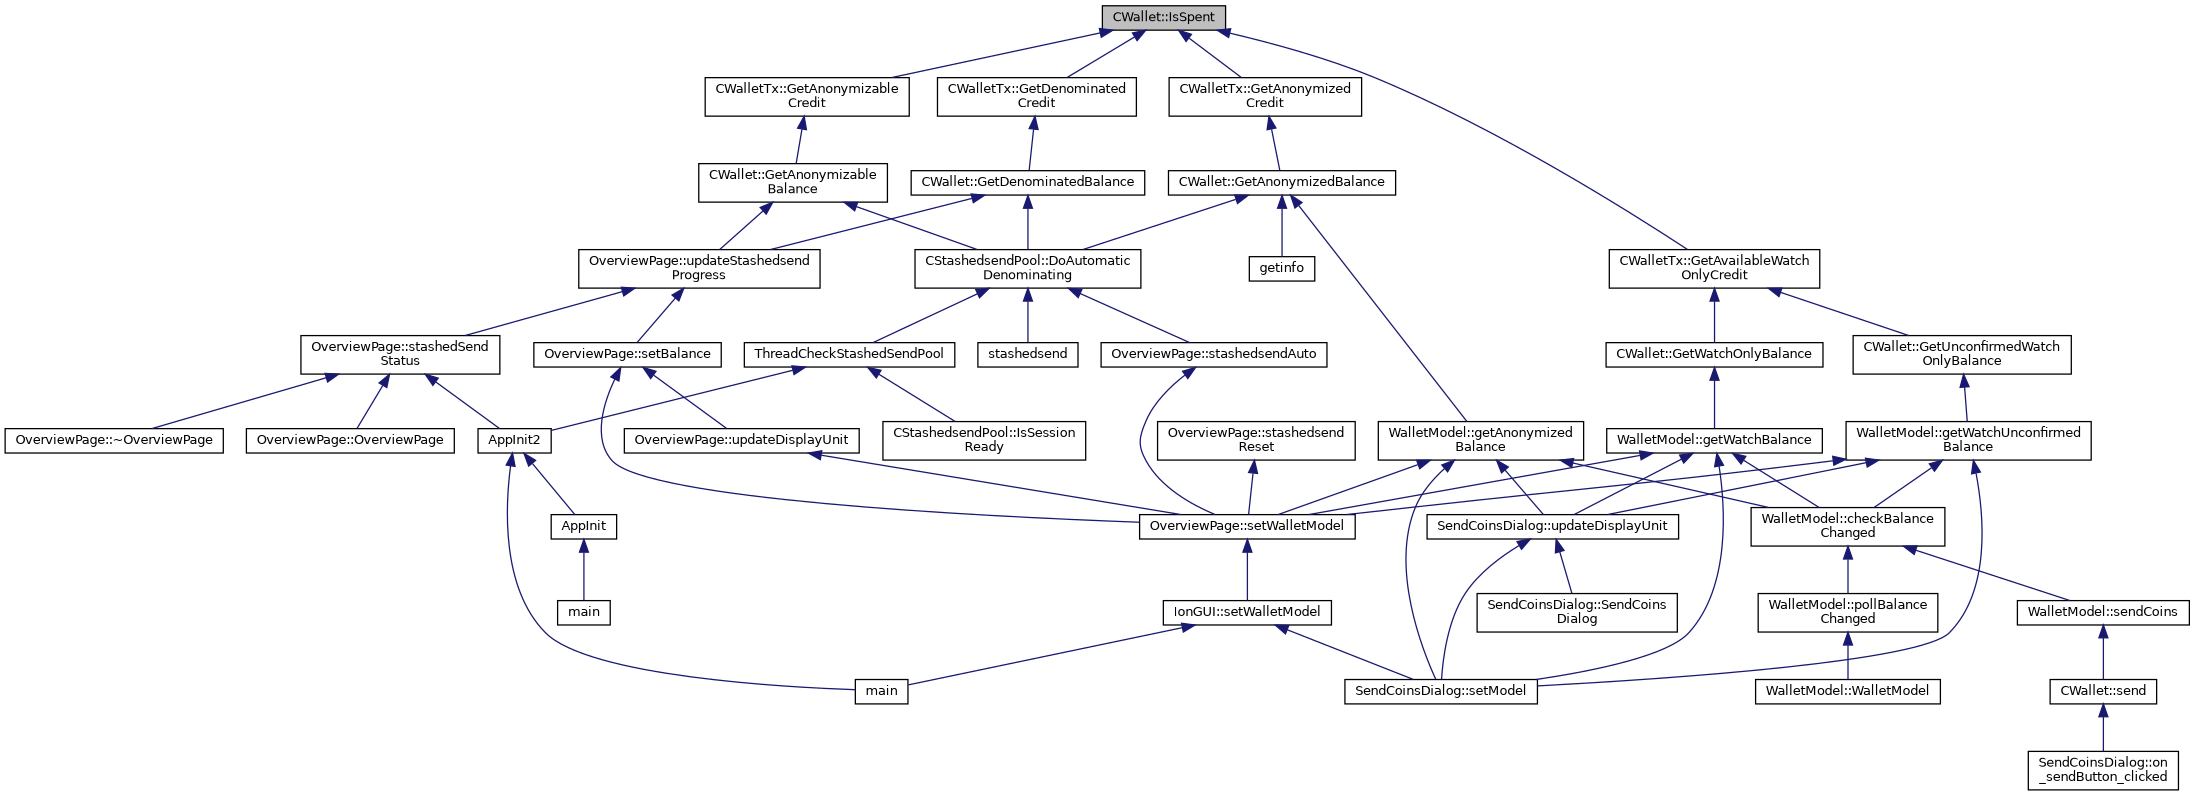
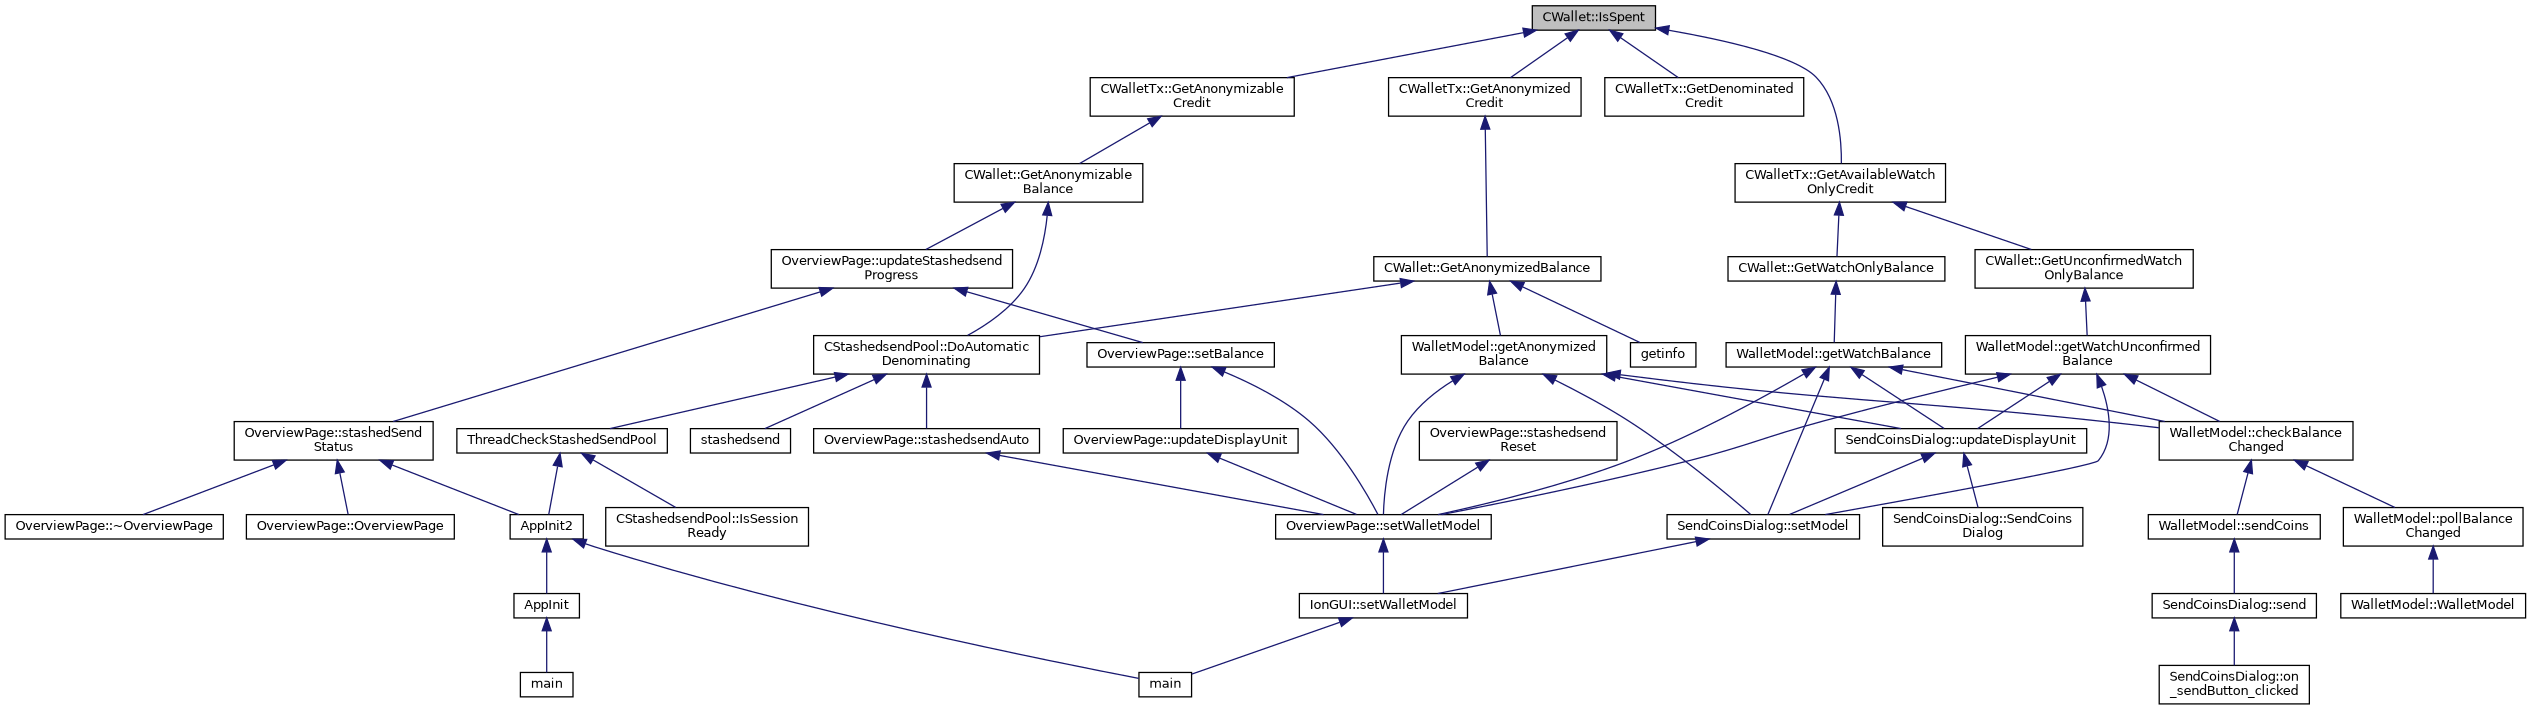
  digraph {
    rankdir=TB
    node [color=black fillcolor=white fontname=Helvetica fontsize=10 shape=record style=filled]
    edge [color=midnightblue dir=back fontname=Helvetica fontsize=10 labelfontname=Helvetica labelfontsize=10 style=solid]
    n1 [fillcolor=grey75 fontcolor=black height=0.2 label="CWallet::IsSpent" width=0.4]
    n2 [height=0.2 label="CWalletTx::GetAnonymizable\lCredit" width=0.4]
    n3 [height=0.2 label="CWalletTx::GetAnonymized\lCredit" width=0.4]
    n4 [height=0.2 label="CWalletTx::GetDenominated\lCredit" width=0.4]
    n5 [height=0.2 label="CWalletTx::GetAvailableWatch\lOnlyCredit" width=0.4]
    n6 [height=0.2 label="CWallet::GetAnonymizable\lBalance" width=0.4]
    n7 [height=0.2 label="CWallet::GetAnonymizedBalance" width=0.4]
-   n8 [height=0.2 label="CWallet::GetDenominatedBalance" width=0.4]
    n9 [height=0.2 label="CWallet::GetWatchOnlyBalance" width=0.4]
    n10 [height=0.2 label="CWallet::GetUnconfirmedWatch\lOnlyBalance" width=0.4]
    n11 [height=0.2 label="OverviewPage::updateStashedsend\lProgress" width=0.4]
    n12 [height=0.2 label="CStashedsendPool::DoAutomatic\lDenominating" width=0.4]
    n13 [height=0.2 label="OverviewPage::setBalance" width=0.4]
    n14 [height=0.2 label="OverviewPage::stashedSend\lStatus" width=0.4]
    n15 [height=0.2 label="OverviewPage::stashedsendAuto" width=0.4]
    n16 [height=0.2 label=stashedsend width=0.4]
    n17 [height=0.2 label=ThreadCheckStashedSendPool width=0.4]
    n18 [height=0.2 label="OverviewPage::setWalletModel" width=0.4]
    n19 [height=0.2 label="OverviewPage::updateDisplayUnit" width=0.4]
    n20 [height=0.2 label="OverviewPage::OverviewPage" width=0.4]
    n21 [height=0.2 label="OverviewPage::~OverviewPage" width=0.4]
    n22 [height=0.2 label=AppInit2 width=0.4]
    n23 [height=0.2 label="IonGUI::setWalletModel" width=0.4]
    n24 [height=0.2 label=main width=0.4]
    n25 [height=0.2 label="OverviewPage::stashedsend\lReset" width=0.4]
    n26 [height=0.2 label="CStashedsendPool::IsSession\lReady" width=0.4]
    n27 [height=0.2 label=AppInit width=0.4]
    n28 [height=0.2 label=main width=0.4]
    n29 [height=0.2 label="WalletModel::getAnonymized\lBalance" width=0.4]
    n30 [height=0.2 label=getinfo width=0.4]
    n31 [height=0.2 label="SendCoinsDialog::setModel" width=0.4]
    n32 [height=0.2 label="SendCoinsDialog::updateDisplayUnit" width=0.4]
    n33 [height=0.2 label="WalletModel::checkBalance\lChanged" width=0.4]
    n34 [height=0.2 label="SendCoinsDialog::SendCoins\lDialog" width=0.4]
    n35 [height=0.2 label="WalletModel::pollBalance\lChanged" width=0.4]
    n36 [height=0.2 label="WalletModel::sendCoins" width=0.4]
    n37 [height=0.2 label="WalletModel::WalletModel" width=0.4]
-   n38 [height=0.2 label="CWallet::send" width=0.4]
+   n38 [height=0.2 label="SendCoinsDialog::send" width=0.4]
    n39 [height=0.2 label="SendCoinsDialog::on\l_sendButton_clicked" width=0.4]
    n40 [height=0.2 label="WalletModel::getWatchBalance" width=0.4]
    n41 [height=0.2 label="WalletModel::getWatchUnconfirmed\lBalance" width=0.4]
    n1 -> n2
    n1 -> n3
    n1 -> n4
    n1 -> n5
    n2 -> n6
    n3 -> n7
-   n4 -> n8
    n5 -> n9
    n5 -> n10
    n6 -> n11
    n6 -> n12
    n7 -> n12
    n7 -> n29
    n7 -> n30
-   n8 -> n11
-   n8 -> n12
    n9 -> n40
    n10 -> n41
    n11 -> n13
    n11 -> n14
    n12 -> n15
    n12 -> n16
    n12 -> n17
    n13 -> n18
    n13 -> n19
    n14 -> n20
    n14 -> n21
    n14 -> n22
    n15 -> n18
    n17 -> n22
    n17 -> n26
    n18 -> n23
    n19 -> n18
    n22 -> n24
    n22 -> n27
    n23 -> n24
    n25 -> n18
    n27 -> n28
    n29 -> n18
    n29 -> n31
    n29 -> n32
    n29 -> n33
-   n23 -> n31
+   n31 -> n23
    n32 -> n31
    n32 -> n34
    n33 -> n35
    n33 -> n36
    n35 -> n37
    n36 -> n38
    n38 -> n39
    n40 -> n18
    n40 -> n31
    n40 -> n32
    n40 -> n33
    n41 -> n18
    n41 -> n31
    n41 -> n32
    n41 -> n33
  }
